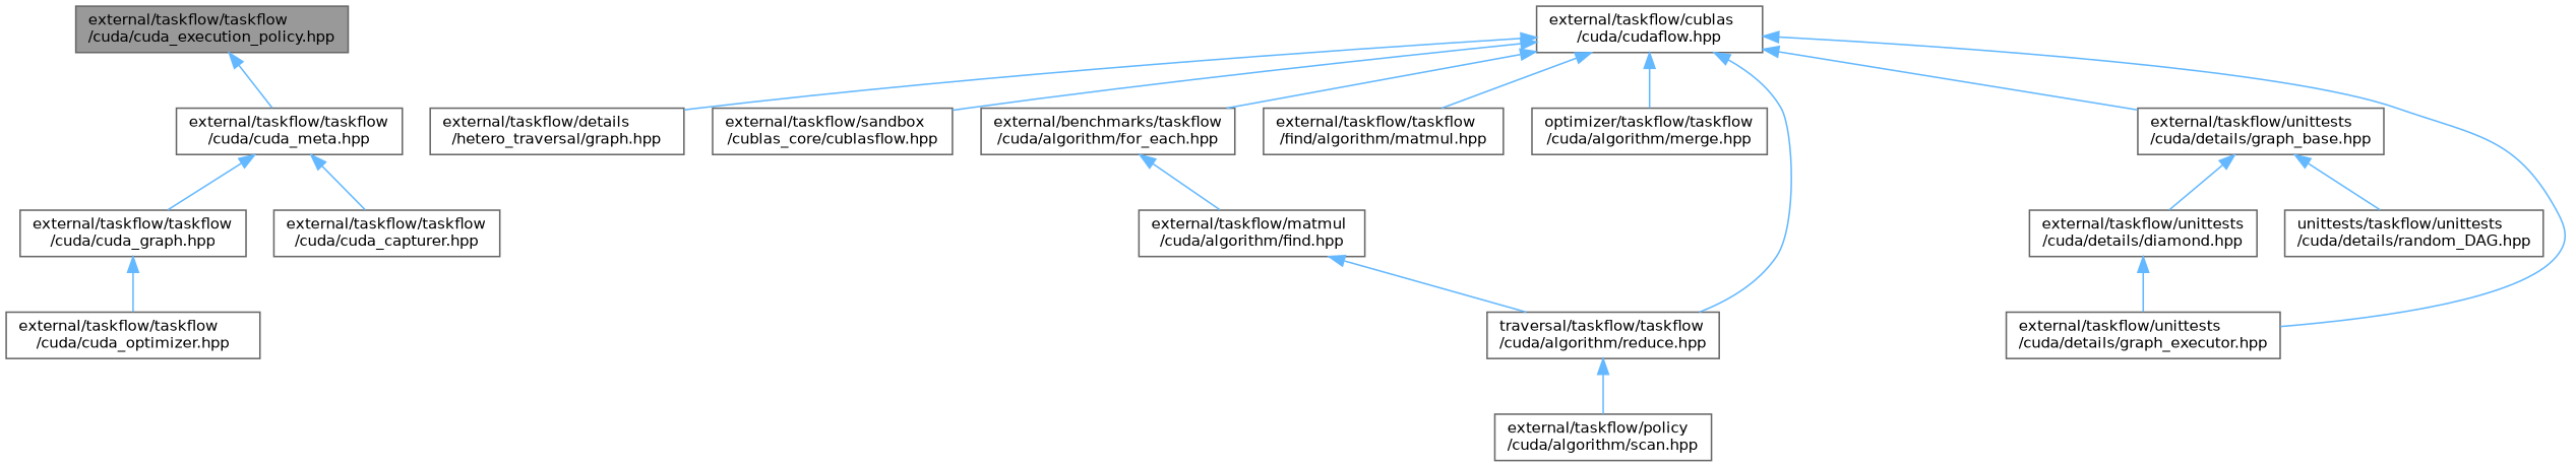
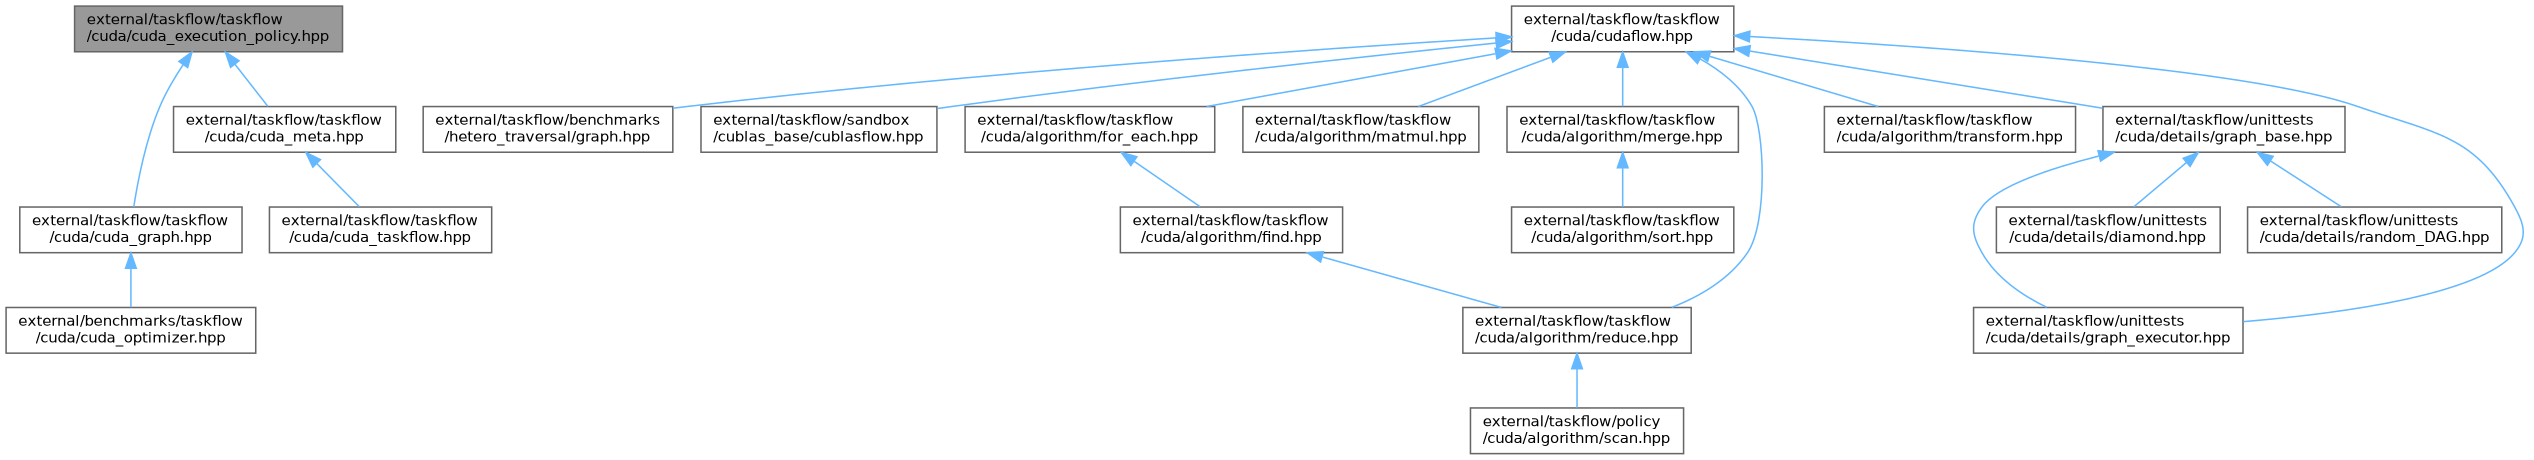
  digraph {
    node [color=grey40 fillcolor=white fontname=Helvetica fontsize=10 shape=box style=filled]
    edge [color=steelblue1 dir=back fontname=Helvetica fontsize=10 labelfontname=Helvetica labelfontsize=10 style=solid]
    n1 [color=gray40 fillcolor=grey60 fontcolor=black height=0.2 label="external/taskflow/taskflow\l/cuda/cuda_execution_policy.hpp" width=0.4]
    n2 [height=0.2 label="external/taskflow/taskflow\l/cuda/cuda_meta.hpp" width=0.4]
    n3 [height=0.2 label="external/taskflow/taskflow\l/cuda/cuda_graph.hpp" width=0.4]
-   n4 [height=0.2 label="external/taskflow/taskflow\l/cuda/cuda_capturer.hpp" width=0.4]
-   n5 [height=0.2 label="external/taskflow/taskflow\l/cuda/cuda_optimizer.hpp" width=0.4]
-   n6 [height=0.2 label="external/taskflow/cublas\l/cuda/cudaflow.hpp" width=0.4]
-   n7 [height=0.2 label="external/taskflow/details\l/hetero_traversal/graph.hpp" width=0.4]
-   n8 [height=0.2 label="external/taskflow/sandbox\l/cublas_core/cublasflow.hpp" width=0.4]
-   n9 [height=0.2 label="external/benchmarks/taskflow\l/cuda/algorithm/for_each.hpp" width=0.4]
-   n10 [height=0.2 label="external/taskflow/taskflow\l/find/algorithm/matmul.hpp" width=0.4]
-   n11 [height=0.2 label="optimizer/taskflow/taskflow\l/cuda/algorithm/merge.hpp" width=0.4]
-   n12 [height=0.2 label="traversal/taskflow/taskflow\l/cuda/algorithm/reduce.hpp" width=0.4]
+   n4 [height=0.2 label="external/taskflow/taskflow\l/cuda/cuda_taskflow.hpp" width=0.4]
+   n5 [height=0.2 label="external/benchmarks/taskflow\l/cuda/cuda_optimizer.hpp" width=0.4]
+   n6 [height=0.2 label="external/taskflow/taskflow\l/cuda/cudaflow.hpp" width=0.4]
+   n7 [height=0.2 label="external/taskflow/benchmarks\l/hetero_traversal/graph.hpp" width=0.4]
+   n8 [height=0.2 label="external/taskflow/sandbox\l/cublas_base/cublasflow.hpp" width=0.4]
+   n9 [height=0.2 label="external/taskflow/taskflow\l/cuda/algorithm/for_each.hpp" width=0.4]
+   n10 [height=0.2 label="external/taskflow/taskflow\l/cuda/algorithm/matmul.hpp" width=0.4]
+   n11 [height=0.2 label="external/taskflow/taskflow\l/cuda/algorithm/merge.hpp" width=0.4]
+   n12 [height=0.2 label="external/taskflow/taskflow\l/cuda/algorithm/reduce.hpp" width=0.4]
+   n13 [height=0.2 label="external/taskflow/taskflow\l/cuda/algorithm/transform.hpp" width=0.4]
    n14 [height=0.2 label="external/taskflow/unittests\l/cuda/details/graph_base.hpp" width=0.4]
    n15 [height=0.2 label="external/taskflow/unittests\l/cuda/details/graph_executor.hpp" width=0.4]
-   n16 [height=0.2 label="external/taskflow/matmul\l/cuda/algorithm/find.hpp" width=0.4]
+   n16 [height=0.2 label="external/taskflow/taskflow\l/cuda/algorithm/find.hpp" width=0.4]
+   n17 [height=0.2 label="external/taskflow/taskflow\l/cuda/algorithm/sort.hpp" width=0.4]
    n18 [height=0.2 label="external/taskflow/policy\l/cuda/algorithm/scan.hpp" width=0.4]
    n19 [height=0.2 label="external/taskflow/unittests\l/cuda/details/diamond.hpp" width=0.4]
-   n20 [height=0.2 label="unittests/taskflow/unittests\l/cuda/details/random_DAG.hpp" width=0.4]
+   n20 [height=0.2 label="external/taskflow/unittests\l/cuda/details/random_DAG.hpp" width=0.4]
    n1 -> n2
-   n2 -> n3
+   n1 -> n3
    n2 -> n4
    n3 -> n5
    n6 -> n7
    n6 -> n8
    n6 -> n9
    n6 -> n10
    n6 -> n11
    n6 -> n12
+   n6 -> n13
    n6 -> n14
    n6 -> n15
    n9 -> n16
+   n11 -> n17
    n12 -> n18
-   n19 -> n15
+   n14 -> n15
    n14 -> n19
    n14 -> n20
    n16 -> n12
  }
